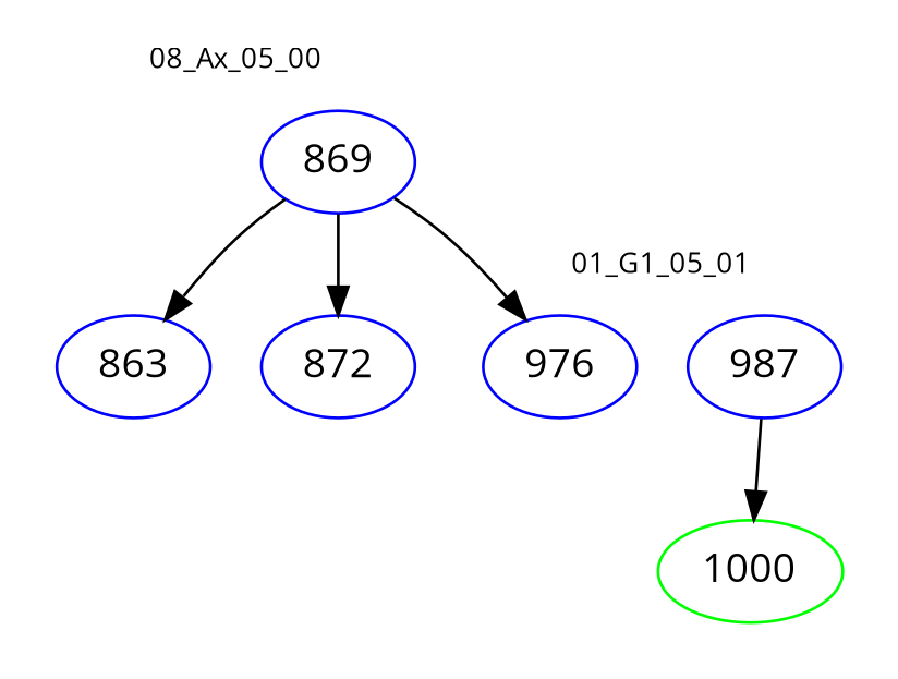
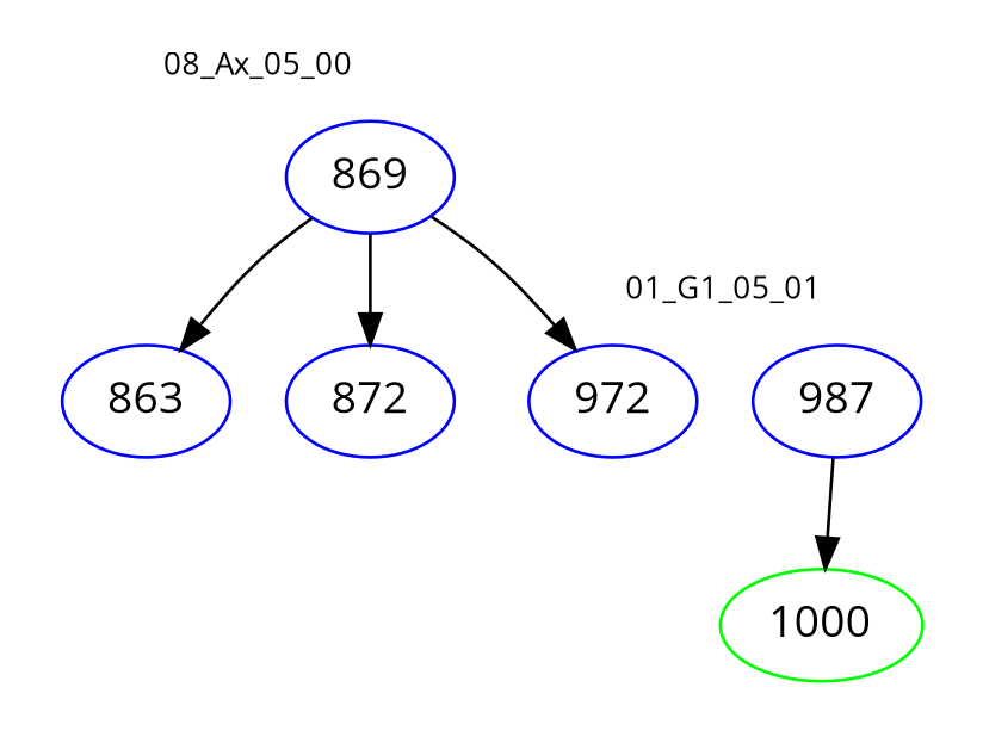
  digraph {
    fontname="Open Sans"
    node [color=blue fontname="Open Sans"]
    edge [color=black fontname="Open Sans"]
    n1 [label=869]
    n2 [label=863]
    n3 [label=872]
    n4 [label=987]
-   n5 [label=976]
+   n5 [label=972]
    n6 [color=green label=1000]
    subgraph cluster_1 {
      color=white
      fontsize=10
      label="08_Ax_05_00"
      n1
      n2
      n3
    }
    subgraph cluster_2 {
      color=white
      fontsize=10
      label="01_G1_05_01"
      n4
      n5
      n6
    }
    n1 -> n2
    n1 -> n3
    n1 -> n5
    n4 -> n6
  }
